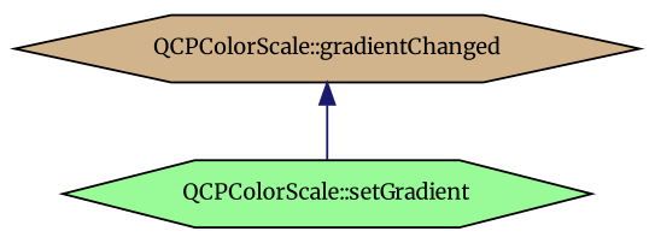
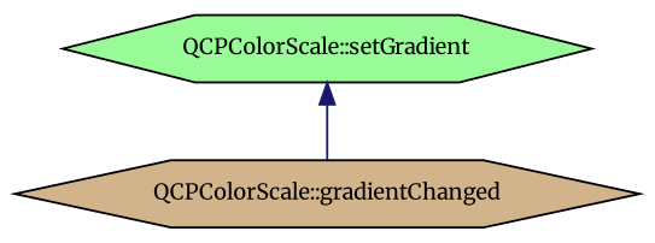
  digraph {
    rankdir=TB
    fontname=Merriweather
    node [color=black fontname=Merriweather fontsize=10 shape=hexagon style=filled]
    n1 [fillcolor=tan fontcolor=black height=0.2 label="QCPColorScale::gradientChanged" width=0.4]
    n2 [fillcolor=palegreen height=0.2 label="QCPColorScale::setGradient" width=0.4]
-   n1 -> n2 [color=midnightblue dir=back fontname=Merriweather fontsize=10 labelfontname=Helvetica labelfontsize=10 style=solid]
+   n2 -> n1 [color=midnightblue dir=back fontname=Merriweather fontsize=10 labelfontname=Helvetica labelfontsize=10 style=solid]
  }
